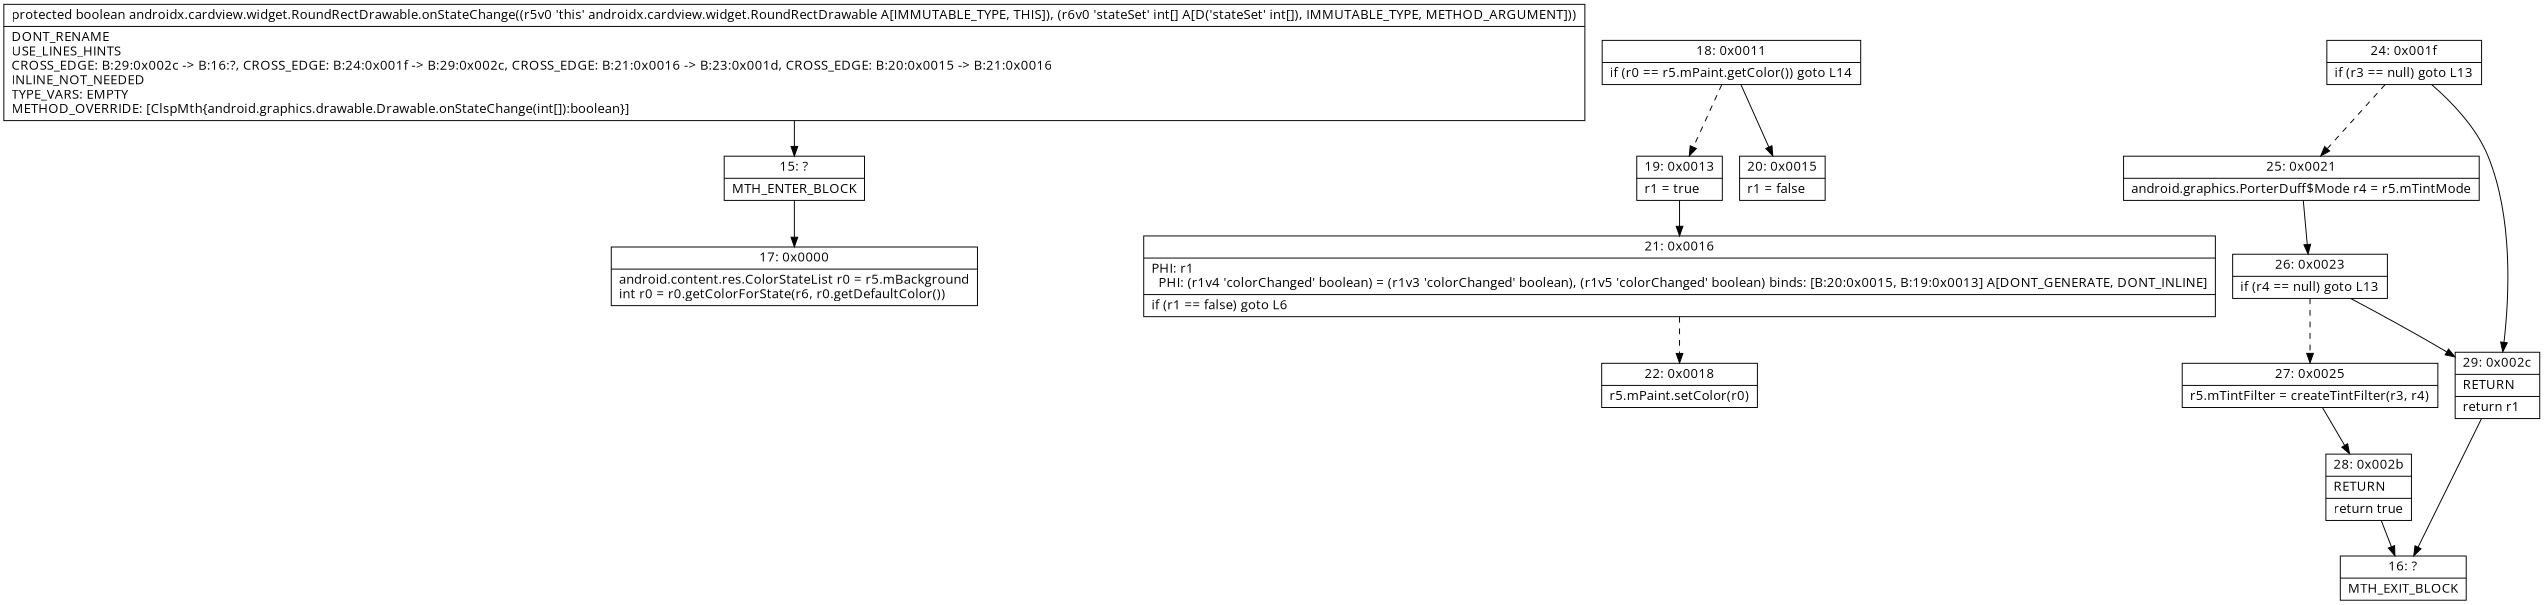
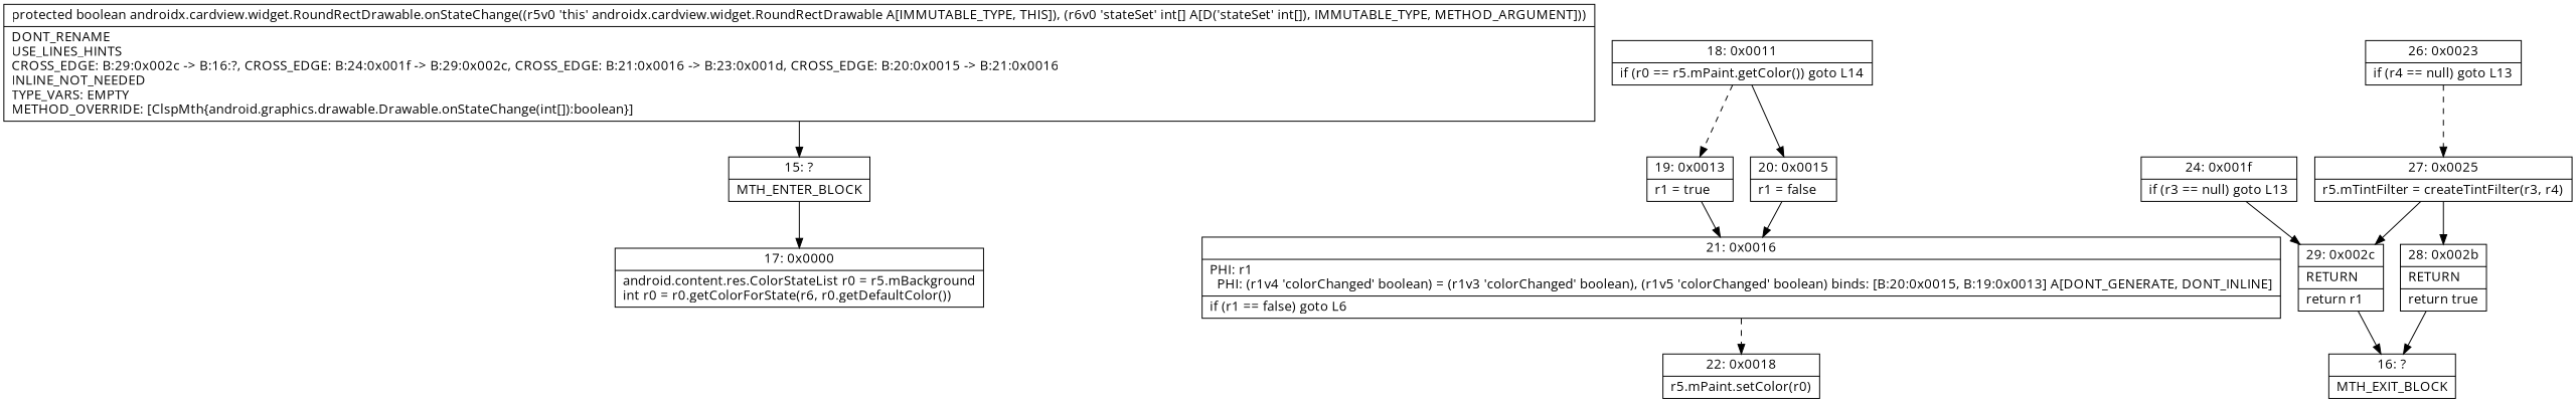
  digraph {
    fontname="Open Sans"
    node [fontname="Open Sans" shape=record]
    edge [fontname="Open Sans"]
    n1 [label="{15\:\ ?|MTH_ENTER_BLOCK\l}"]
    n2 [label="{17\:\ 0x0000|android.content.res.ColorStateList r0 = r5.mBackground\lint r0 = r0.getColorForState(r6, r0.getDefaultColor())\l}"]
    n3 [label="{18\:\ 0x0011|if (r0 == r5.mPaint.getColor()) goto L14\l}"]
    n4 [label="{19\:\ 0x0013|r1 = true\l}"]
    n5 [label="{20\:\ 0x0015|r1 = false\l}"]
    n6 [label="{21\:\ 0x0016|PHI: r1 \l  PHI: (r1v4 'colorChanged' boolean) = (r1v3 'colorChanged' boolean), (r1v5 'colorChanged' boolean) binds: [B:20:0x0015, B:19:0x0013] A[DONT_GENERATE, DONT_INLINE]\l|if (r1 == false) goto L6\l}"]
    n7 [label="{22\:\ 0x0018|r5.mPaint.setColor(r0)\l}"]
    n8 [label="{24\:\ 0x001f|if (r3 == null) goto L13\l}"]
-   n9 [label="{25\:\ 0x0021|android.graphics.PorterDuff$Mode r4 = r5.mTintMode\l}"]
    n10 [label="{29\:\ 0x002c|RETURN\l|return r1\l}"]
    n11 [label="{26\:\ 0x0023|if (r4 == null) goto L13\l}"]
    n12 [label="{16\:\ ?|MTH_EXIT_BLOCK\l}"]
    n13 [label="{27\:\ 0x0025|r5.mTintFilter = createTintFilter(r3, r4)\l}"]
    n14 [label="{28\:\ 0x002b|RETURN\l|return true\l}"]
    n15 [label="{protected boolean androidx.cardview.widget.RoundRectDrawable.onStateChange((r5v0 'this' androidx.cardview.widget.RoundRectDrawable A[IMMUTABLE_TYPE, THIS]), (r6v0 'stateSet' int[] A[D('stateSet' int[]), IMMUTABLE_TYPE, METHOD_ARGUMENT]))  | DONT_RENAME\lUSE_LINES_HINTS\lCROSS_EDGE: B:29:0x002c \-\> B:16:?, CROSS_EDGE: B:24:0x001f \-\> B:29:0x002c, CROSS_EDGE: B:21:0x0016 \-\> B:23:0x001d, CROSS_EDGE: B:20:0x0015 \-\> B:21:0x0016\lINLINE_NOT_NEEDED\lTYPE_VARS: EMPTY\lMETHOD_OVERRIDE: [ClspMth\{android.graphics.drawable.Drawable.onStateChange(int[]):boolean\}]\l}"]
    n1 -> n2
    n3 -> n4 [style=dashed]
    n3 -> n5
    n4 -> n6
+   n5 -> n6
    n6 -> n7 [style=dashed]
-   n8 -> n9 [style=dashed]
    n8 -> n10
-   n9 -> n11
    n10 -> n12
-   n11 -> n10
+   n13 -> n10
    n11 -> n13 [style=dashed]
    n13 -> n14
    n14 -> n12
    n15 -> n1
  }
